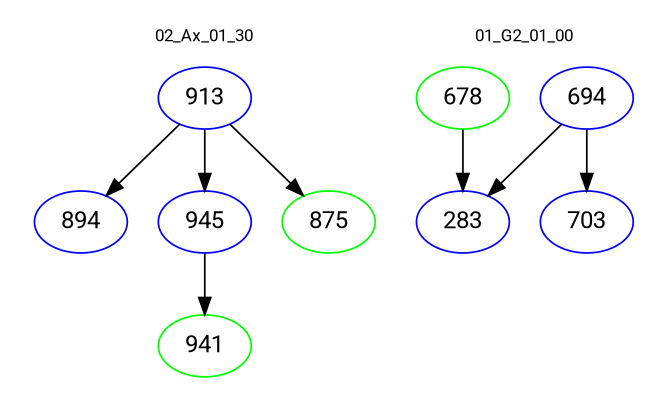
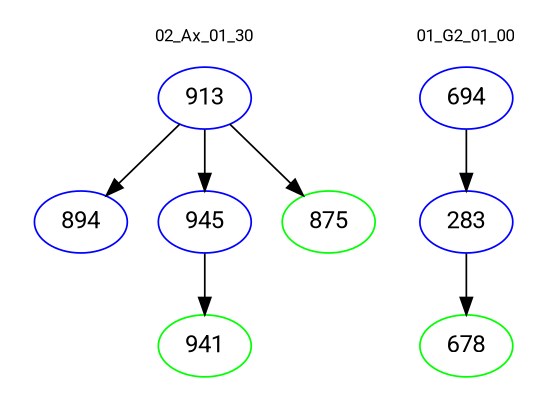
  digraph {
    fontname=Roboto
    node [color=blue fontname=Roboto]
    edge [color=black fontname=Roboto]
    n1 [label=913]
    n2 [label=894]
    n3 [label=945]
    n4 [color=green label=875]
    n5 [color=green label=941]
    n6 [label=694]
    n7 [label=283]
-   n8 [label=703]
    n9 [color=green label=678]
    subgraph cluster_1 {
      color=white
      fontsize=10
      label="02_Ax_01_30"
      n1
      n2
      n3
      n4
      n5
    }
    subgraph cluster_2 {
      color=white
      fontsize=10
      label="01_G2_01_00"
      n6
      n7
-     n8
      n9
    }
    n1 -> n2
    n1 -> n3
    n1 -> n4
    n3 -> n5
    n6 -> n7
-   n6 -> n8
-   n9 -> n7
+   n7 -> n9
  }
